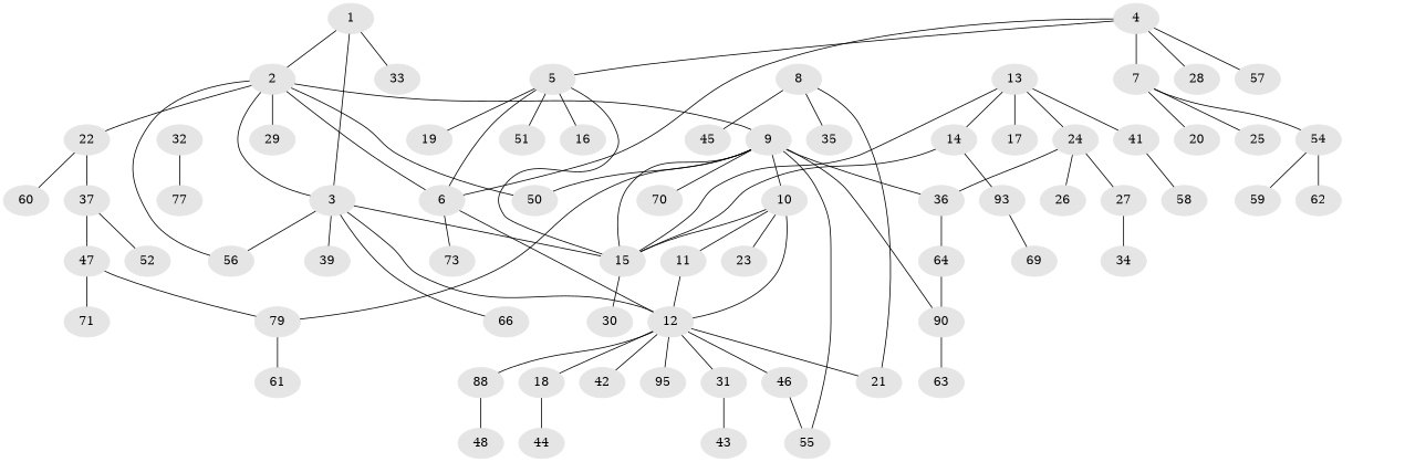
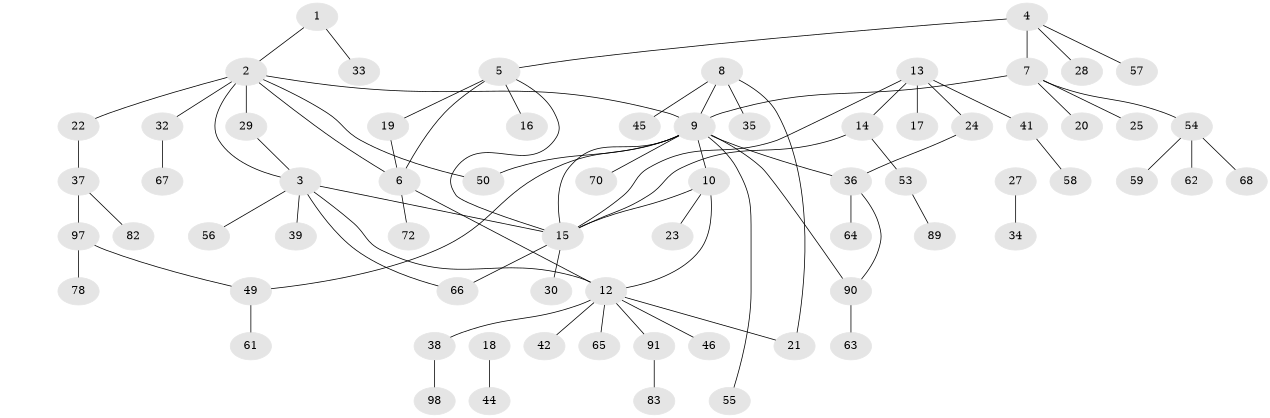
  graph {
    node [color=gray90 style=filled]
    1
    2
    3
    33
    6
    9
    22
    29
    32
    50
    12
    15
    39
    56
    66
-   72 [label=73]
+   72
    10
    36
    n19 [label=90]
-   49 [label=79]
+   49
    55
    70
    37
-   60
-   67 [label=77]
+   67
    21
    18
-   31
-   38 [label=88]
+   31 [label=91]
+   38
    42
    46
-   65 [label=95]
+   65
    30
    4
    5
    7
    28
    57
    16
    19
-   51
    20
    25
    54
    8
    35
    45
    59
    62
-   11
+   68
    23
    64
    63
    61
    44
-   43
-   48
+   43 [label=83]
+   48 [label=98]
    13
    14
    17
    24
    41
-   53 [label=93]
-   26
+   53
    27
    58
-   69
-   47
-   52
+   69 [label=89]
+   47 [label=97]
+   52 [label=82]
    34
-   71
+   71 [label=78]
    1 -- 2
-   1 -- 3
+   29 -- 3
    1 -- 33
    2 -- 3
    2 -- 6
    2 -- 9
    2 -- 22
    2 -- 29
-   2 -- 56
+   2 -- 32
    2 -- 50
    3 -- 12
    3 -- 15
    3 -- 39
    3 -- 56
    3 -- 66
    6 -- 12
    6 -- 72
    9 -- 50
    9 -- 15
    9 -- 10
    9 -- 36
    9 -- n19
    9 -- 49
    9 -- 55
    9 -- 70
    22 -- 37
-   22 -- 60
    32 -- 67
    12 -- 21
-   12 -- 18
    12 -- 31
    12 -- 38
    12 -- 42
    12 -- 46
    12 -- 65
+   15 -- 66
    15 -- 30
    10 -- 12
    10 -- 15
-   10 -- 11
    10 -- 23
-   64 -- n19
+   36 -- n19
    36 -- 64
    n19 -- 63
    49 -- 61
    37 -- 47
    37 -- 52
    18 -- 44
    31 -- 43
    38 -- 48
-   46 -- 55
-   4 -- 6
+   19 -- 6
    4 -- 5
    4 -- 7
    4 -- 28
    4 -- 57
    5 -- 6
    5 -- 15
    5 -- 16
    5 -- 19
-   5 -- 51
+   7 -- 9
    7 -- 20
    7 -- 25
    7 -- 54
    54 -- 59
    54 -- 62
+   54 -- 68
+   8 -- 9
    8 -- 21
    8 -- 35
    8 -- 45
-   11 -- 12
    13 -- 15
    13 -- 14
    13 -- 17
    13 -- 24
    13 -- 41
    14 -- 15
    14 -- 53
    24 -- 36
-   24 -- 26
-   24 -- 27
    41 -- 58
    53 -- 69
    27 -- 34
    47 -- 49
    47 -- 71
  }
